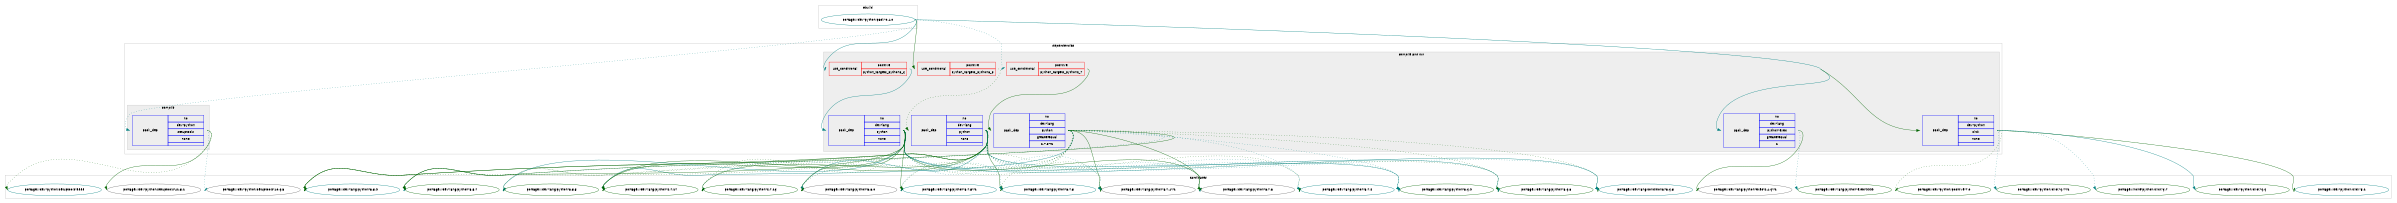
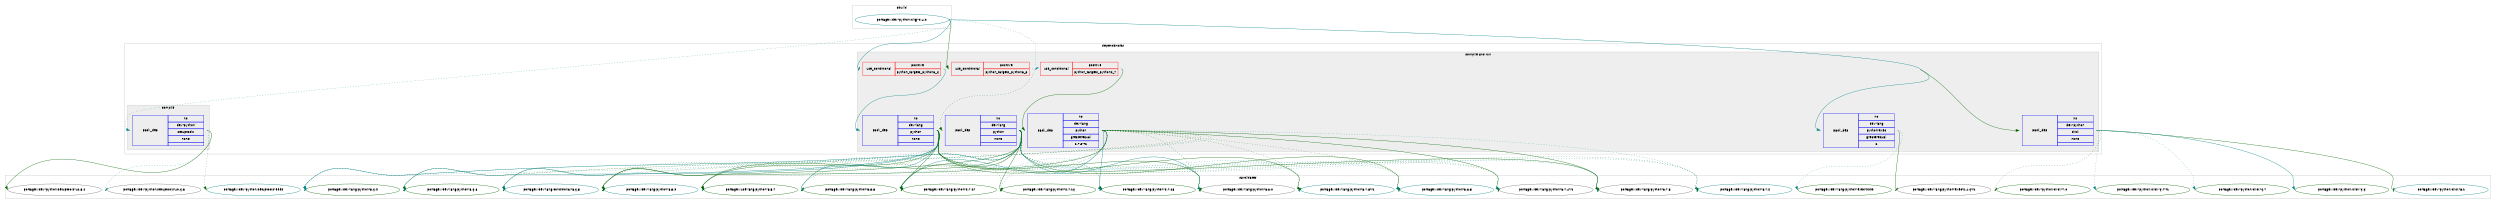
  digraph {
    compound=true
    concentrate=true
    fontname=Helvetica
    fontsize=10
    newrank=true
    rankdir=TB
    ranksep=1.5
    node [color=darkgreen fontname=Helvetica fontsize=10]
    edge [arrowhead=normal color=darkgreen headport=w style=dotted tailport=e weight=100]
-   n1 [color=teal label="portage://dev-python/pack-0.4.0" width=4]
+   n1 [color=teal label="portage://dev-python/cligj-0.4.0" width=4]
    n2 [color=blue label=<<TABLE BORDER="0" CELLBORDER="1" CELLSPACING="0" CELLPADDING="4" WIDTH="220"><TR><TD ROWSPAN="6" CELLPADDING="30">pack_dep</TD></TR><TR><TD WIDTH="110">no</TD></TR><TR><TD>dev-python</TD></TR><TR><TD>setuptools</TD></TR><TR><TD>none</TD></TR><TR><TD></TD></TR></TABLE>> shape=none]
    n3 [color=blue label=<<TABLE BORDER="0" CELLBORDER="1" CELLSPACING="0" CELLPADDING="4" WIDTH="220"><TR><TD ROWSPAN="6" CELLPADDING="30">pack_dep</TD></TR><TR><TD WIDTH="110">no</TD></TR><TR><TD>dev-lang</TD></TR><TR><TD>python</TD></TR><TR><TD>greaterequal</TD></TR><TR><TD>2.7.5-r2</TD></TR></TABLE>> shape=none]
    n4 [color=red label=<<TABLE BORDER="0" CELLBORDER="1" CELLSPACING="0" CELLPADDING="4"><TR><TD ROWSPAN="3" CELLPADDING="10">use_conditional</TD></TR><TR><TD>positive</TD></TR><TR><TD>python_targets_python2_7</TD></TR></TABLE>> shape=none]
    n5 [color=blue label=<<TABLE BORDER="0" CELLBORDER="1" CELLSPACING="0" CELLPADDING="4" WIDTH="220"><TR><TD ROWSPAN="6" CELLPADDING="30">pack_dep</TD></TR><TR><TD WIDTH="110">no</TD></TR><TR><TD>dev-lang</TD></TR><TR><TD>python</TD></TR><TR><TD>none</TD></TR><TR><TD></TD></TR></TABLE>> shape=none]
    n6 [color=red label=<<TABLE BORDER="0" CELLBORDER="1" CELLSPACING="0" CELLPADDING="4"><TR><TD ROWSPAN="3" CELLPADDING="10">use_conditional</TD></TR><TR><TD>positive</TD></TR><TR><TD>python_targets_python3_5</TD></TR></TABLE>> shape=none]
    n7 [color=blue label=<<TABLE BORDER="0" CELLBORDER="1" CELLSPACING="0" CELLPADDING="4" WIDTH="220"><TR><TD ROWSPAN="6" CELLPADDING="30">pack_dep</TD></TR><TR><TD WIDTH="110">no</TD></TR><TR><TD>dev-lang</TD></TR><TR><TD>python</TD></TR><TR><TD>none</TD></TR><TR><TD></TD></TR></TABLE>> shape=none]
    n8 [color=red label=<<TABLE BORDER="0" CELLBORDER="1" CELLSPACING="0" CELLPADDING="4"><TR><TD ROWSPAN="3" CELLPADDING="10">use_conditional</TD></TR><TR><TD>positive</TD></TR><TR><TD>python_targets_python3_6</TD></TR></TABLE>> shape=none]
    n9 [color=blue label=<<TABLE BORDER="0" CELLBORDER="1" CELLSPACING="0" CELLPADDING="4" WIDTH="220"><TR><TD ROWSPAN="6" CELLPADDING="30">pack_dep</TD></TR><TR><TD WIDTH="110">no</TD></TR><TR><TD>dev-lang</TD></TR><TR><TD>python-exec</TD></TR><TR><TD>greaterequal</TD></TR><TR><TD>2</TD></TR></TABLE>> shape=none]
    n10 [color=blue label=<<TABLE BORDER="0" CELLBORDER="1" CELLSPACING="0" CELLPADDING="4" WIDTH="220"><TR><TD ROWSPAN="6" CELLPADDING="30">pack_dep</TD></TR><TR><TD WIDTH="110">no</TD></TR><TR><TD>dev-python</TD></TR><TR><TD>click</TD></TR><TR><TD>none</TD></TR><TR><TD></TD></TR></TABLE>> shape=none]
    n11 [color=gray40 label="portage://dev-python/setuptools-40.6.3" width=4]
    n12 [color=gray40 label="portage://dev-python/setuptools-41.5.1" width=4]
    n13 [color=teal label="portage://dev-python/setuptools-9999" width=4]
+   n14 [label="portage://dev-lang/python-2.7.15" width=4]
    n15 [label="portage://dev-lang/python-2.7.16" width=4]
    n16 [label="portage://dev-lang/python-2.7.17" width=4]
    n17 [label="portage://dev-lang/python-3.5.5" width=4]
-   n18 [label="portage://dev-lang/python-3.5.7" width=4]
+   n18 [label="portage://use-lang/python-3.5.7" width=4]
    n19 [color=teal label="portage://dev-lang/python-3.5.9" width=4]
    n20 [color=teal label="portage://dev-lang/conditional-3.6.5" width=4]
    n21 [label="portage://dev-lang/python-3.6.8" width=4]
    n22 [label="portage://dev-lang/python-3.6.9" width=4]
    n23 [color=teal label="portage://dev-lang/python-3.7.2" width=4]
    n24 [color=gray40 label="portage://dev-lang/python-3.7.3" width=4]
    n25 [color=gray40 label="portage://dev-lang/python-3.7.4-r1" width=4]
-   n26 [color=teal label="portage://dev-lang/python-3.7.5" width=4]
+   n26 [color=teal label="portage://dev-lang/python-3.8.5" width=4]
    n27 [color=teal label="portage://dev-lang/python-3.7.5-r1" width=4]
    n28 [color=gray40 label="portage://dev-lang/python-3.8.0" width=4]
    n29 [color=gray40 label="portage://dev-lang/python-exec-2.4.6-r1" width=4]
    n30 [label="portage://dev-lang/python-exec-9999" width=4]
    n31 [color=teal label="portage://dev-python/click-5.1" width=4]
    n32 [label="portage://dev-python/click-6.6" width=4]
-   n33 [label="portage://none-python/click-6.7" width=4]
+   n33 [label="portage://dev-python/click-6.7" width=4]
    n34 [label="portage://dev-python/click-6.7-r1" width=4]
-   n35 [label="portage://dev-python/positive-7.0" width=4]
+   n35 [label="portage://dev-python/click-7.0" width=4]
    subgraph cluster_1 {
      color=gray
      label=<<i>ebuild</i>>
      rank=same
      n1
    }
    subgraph cluster_2 {
      color=gray
      label=<<i>dependencies</i>>
      subgraph cluster_3 {
        color=gray
        fillcolor="#eeeeee"
        label=<<i>compile</i>>
        style=filled
        subgraph sub_4 {
          color=gray
          fillcolor="#eeeeee"
          label=<<i>compile</i>>
          style=filled
          n2
        }
      }
      subgraph cluster_5 {
        color=gray
        fillcolor="#eeeeee"
        label=<<i>compile and run</i>>
        style=filled
        subgraph sub_6 {
          color=gray
          fillcolor="#eeeeee"
          label=<<i>compile and run</i>>
          style=filled
          n4
          subgraph sub_7 {
            color=gray
            fillcolor="#eeeeee"
            label=<<i>compile and run</i>>
            style=filled
            n3
          }
        }
        subgraph sub_8 {
          color=gray
          fillcolor="#eeeeee"
          label=<<i>compile and run</i>>
          style=filled
          n6
          subgraph sub_9 {
            color=gray
            fillcolor="#eeeeee"
            label=<<i>compile and run</i>>
            style=filled
            n5
          }
        }
        subgraph sub_10 {
          color=gray
          fillcolor="#eeeeee"
          label=<<i>compile and run</i>>
          style=filled
          n8
          subgraph sub_11 {
            color=gray
            fillcolor="#eeeeee"
            label=<<i>compile and run</i>>
            style=filled
            n7
          }
        }
        subgraph sub_12 {
          color=gray
          fillcolor="#eeeeee"
          label=<<i>compile and run</i>>
          style=filled
          n9
        }
        subgraph sub_13 {
          color=gray
          fillcolor="#eeeeee"
          label=<<i>compile and run</i>>
          style=filled
          n10
        }
      }
      subgraph cluster_14 {
        color=gray
        fillcolor="#eeeeee"
        label=<<i>run</i>>
        style=filled
      }
    }
    subgraph cluster_15 {
      color=gray
      label=<<i>candidates</i>>
      rank=same
      subgraph sub_16 {
        color=black
        label=<<i>candidates</i>>
        nodesep=1
        rank=same
        n11
        n12
        n13
      }
      subgraph sub_17 {
        color=black
        label=<<i>candidates</i>>
        nodesep=1
        rank=same
+       n14
        n15
        n16
        n17
        n18
        n19
        n20
        n21
        n22
        n23
        n24
        n25
        n26
        n27
        n28
      }
      subgraph sub_18 {
        color=black
        label=<<i>candidates</i>>
        nodesep=1
        rank=same
+       n14
        n15
        n16
        n17
        n18
        n19
        n20
        n21
        n22
        n23
        n24
        n25
        n26
        n27
        n28
      }
      subgraph sub_19 {
        color=black
        label=<<i>candidates</i>>
        nodesep=1
        rank=same
+       n14
        n15
        n16
        n17
        n18
        n19
        n20
        n21
        n22
        n23
        n24
        n25
        n26
        n27
        n28
      }
      subgraph sub_20 {
        color=black
        label=<<i>candidates</i>>
        nodesep=1
        rank=same
        n29
        n30
      }
      subgraph sub_21 {
        color=black
        label=<<i>candidates</i>>
        nodesep=1
        rank=same
        n31
        n32
        n33
        n34
        n35
      }
    }
    n1 -> n2 [color=teal weight=20]
    n1 -> n4 [arrowhead=tee color=teal weight=20]
    n1 -> n6 [style=solid weight=20]
    n1 -> n8 [arrowhead=tee color=teal style=solid weight=20]
    n1 -> n9 [color=teal style=solid weight=20]
    n1 -> n10 [style=solid weight=20]
    n2 -> n11 [arrowhead=tee color=teal]
    n2 -> n12 [style=solid]
    n2 -> n13
+   n3 -> n14 [arrowhead=tee color=teal style=solid]
    n3 -> n15 [arrowhead=tee color=teal]
    n3 -> n16 [color=teal style=solid]
    n3 -> n17 [arrowhead=tee]
    n3 -> n18 [arrowhead=tee color=teal]
    n3 -> n19 [style=solid]
    n3 -> n20 [arrowhead=tee]
    n3 -> n21 [arrowhead=tee]
    n3 -> n22 [color=teal]
    n3 -> n23 [color=teal]
    n3 -> n24 [arrowhead=tee style=solid]
    n3 -> n25 [style=solid]
    n3 -> n26
    n3 -> n27 [arrowhead=tee]
    n3 -> n28 [arrowhead=tee]
    n4 -> n3 [style=solid weight=20]
+   n5 -> n14
    n5 -> n15 [arrowhead=tee style=solid]
    n5 -> n16 [arrowhead=tee style=solid]
    n5 -> n17 [arrowhead=tee]
    n5 -> n18 [style=solid]
    n5 -> n19 [arrowhead=tee style=solid]
    n5 -> n20 [color=teal]
    n5 -> n21
    n5 -> n22 [color=teal style=solid]
    n5 -> n23 [arrowhead=tee color=teal]
    n5 -> n24 [arrowhead=tee color=teal]
    n5 -> n25 [arrowhead=tee]
    n5 -> n26 [arrowhead=tee style=solid]
    n5 -> n27 [arrowhead=tee color=teal]
    n5 -> n28 [color=teal style=solid]
    n6 -> n5 [weight=20]
+   n7 -> n14 [color=teal]
    n7 -> n15 [arrowhead=tee]
    n7 -> n16 [style=solid]
    n7 -> n17 [arrowhead=tee color=teal style=solid]
    n7 -> n18 [style=solid]
    n7 -> n19 [arrowhead=tee]
    n7 -> n20 [color=teal style=solid]
    n7 -> n21 [arrowhead=tee color=teal style=solid]
    n7 -> n22 [arrowhead=tee color=teal]
    n7 -> n23 [arrowhead=tee]
    n7 -> n24 [style=solid]
    n7 -> n25 [color=teal]
    n7 -> n26 [color=teal]
    n7 -> n27 [style=solid]
    n7 -> n28 [arrowhead=tee style=solid]
    n8 -> n7 [color=teal style=solid weight=20]
    n9 -> n29 [arrowhead=tee style=solid]
    n9 -> n30 [color=teal]
    n10 -> n31 [arrowhead=tee style=solid]
    n10 -> n32 [color=teal style=solid]
    n10 -> n33 [color=teal]
    n10 -> n34 [color=teal]
    n10 -> n35 [arrowhead=tee]
  }
